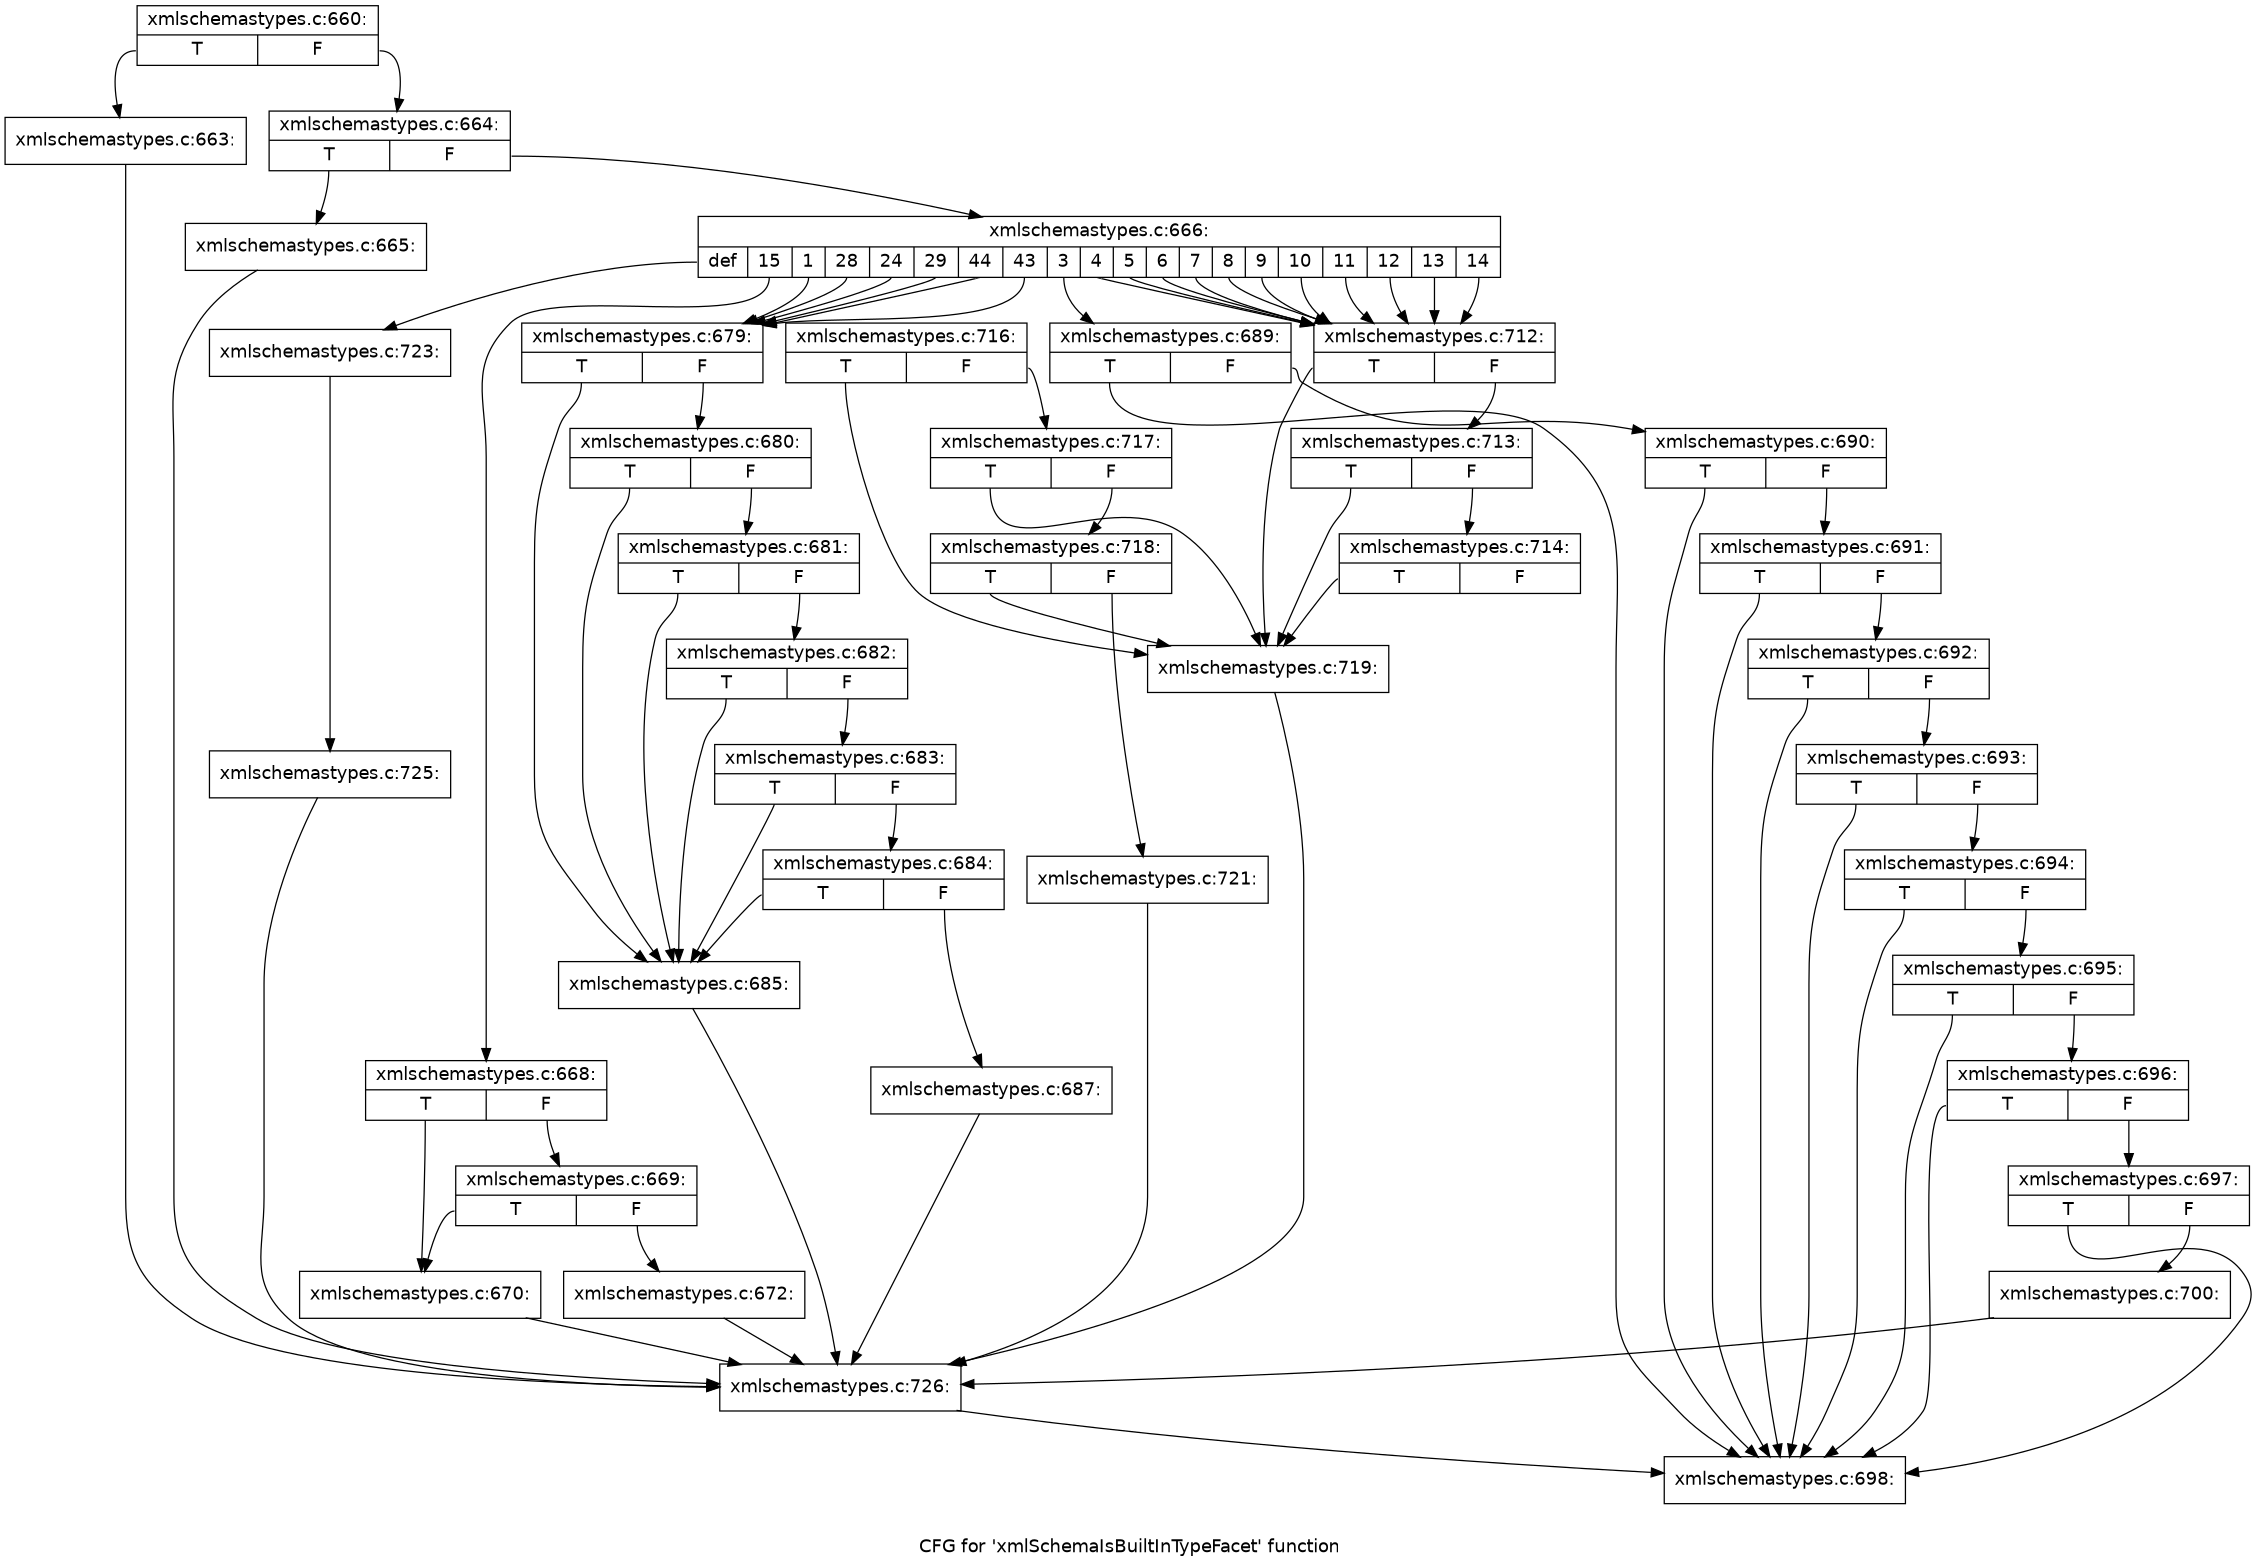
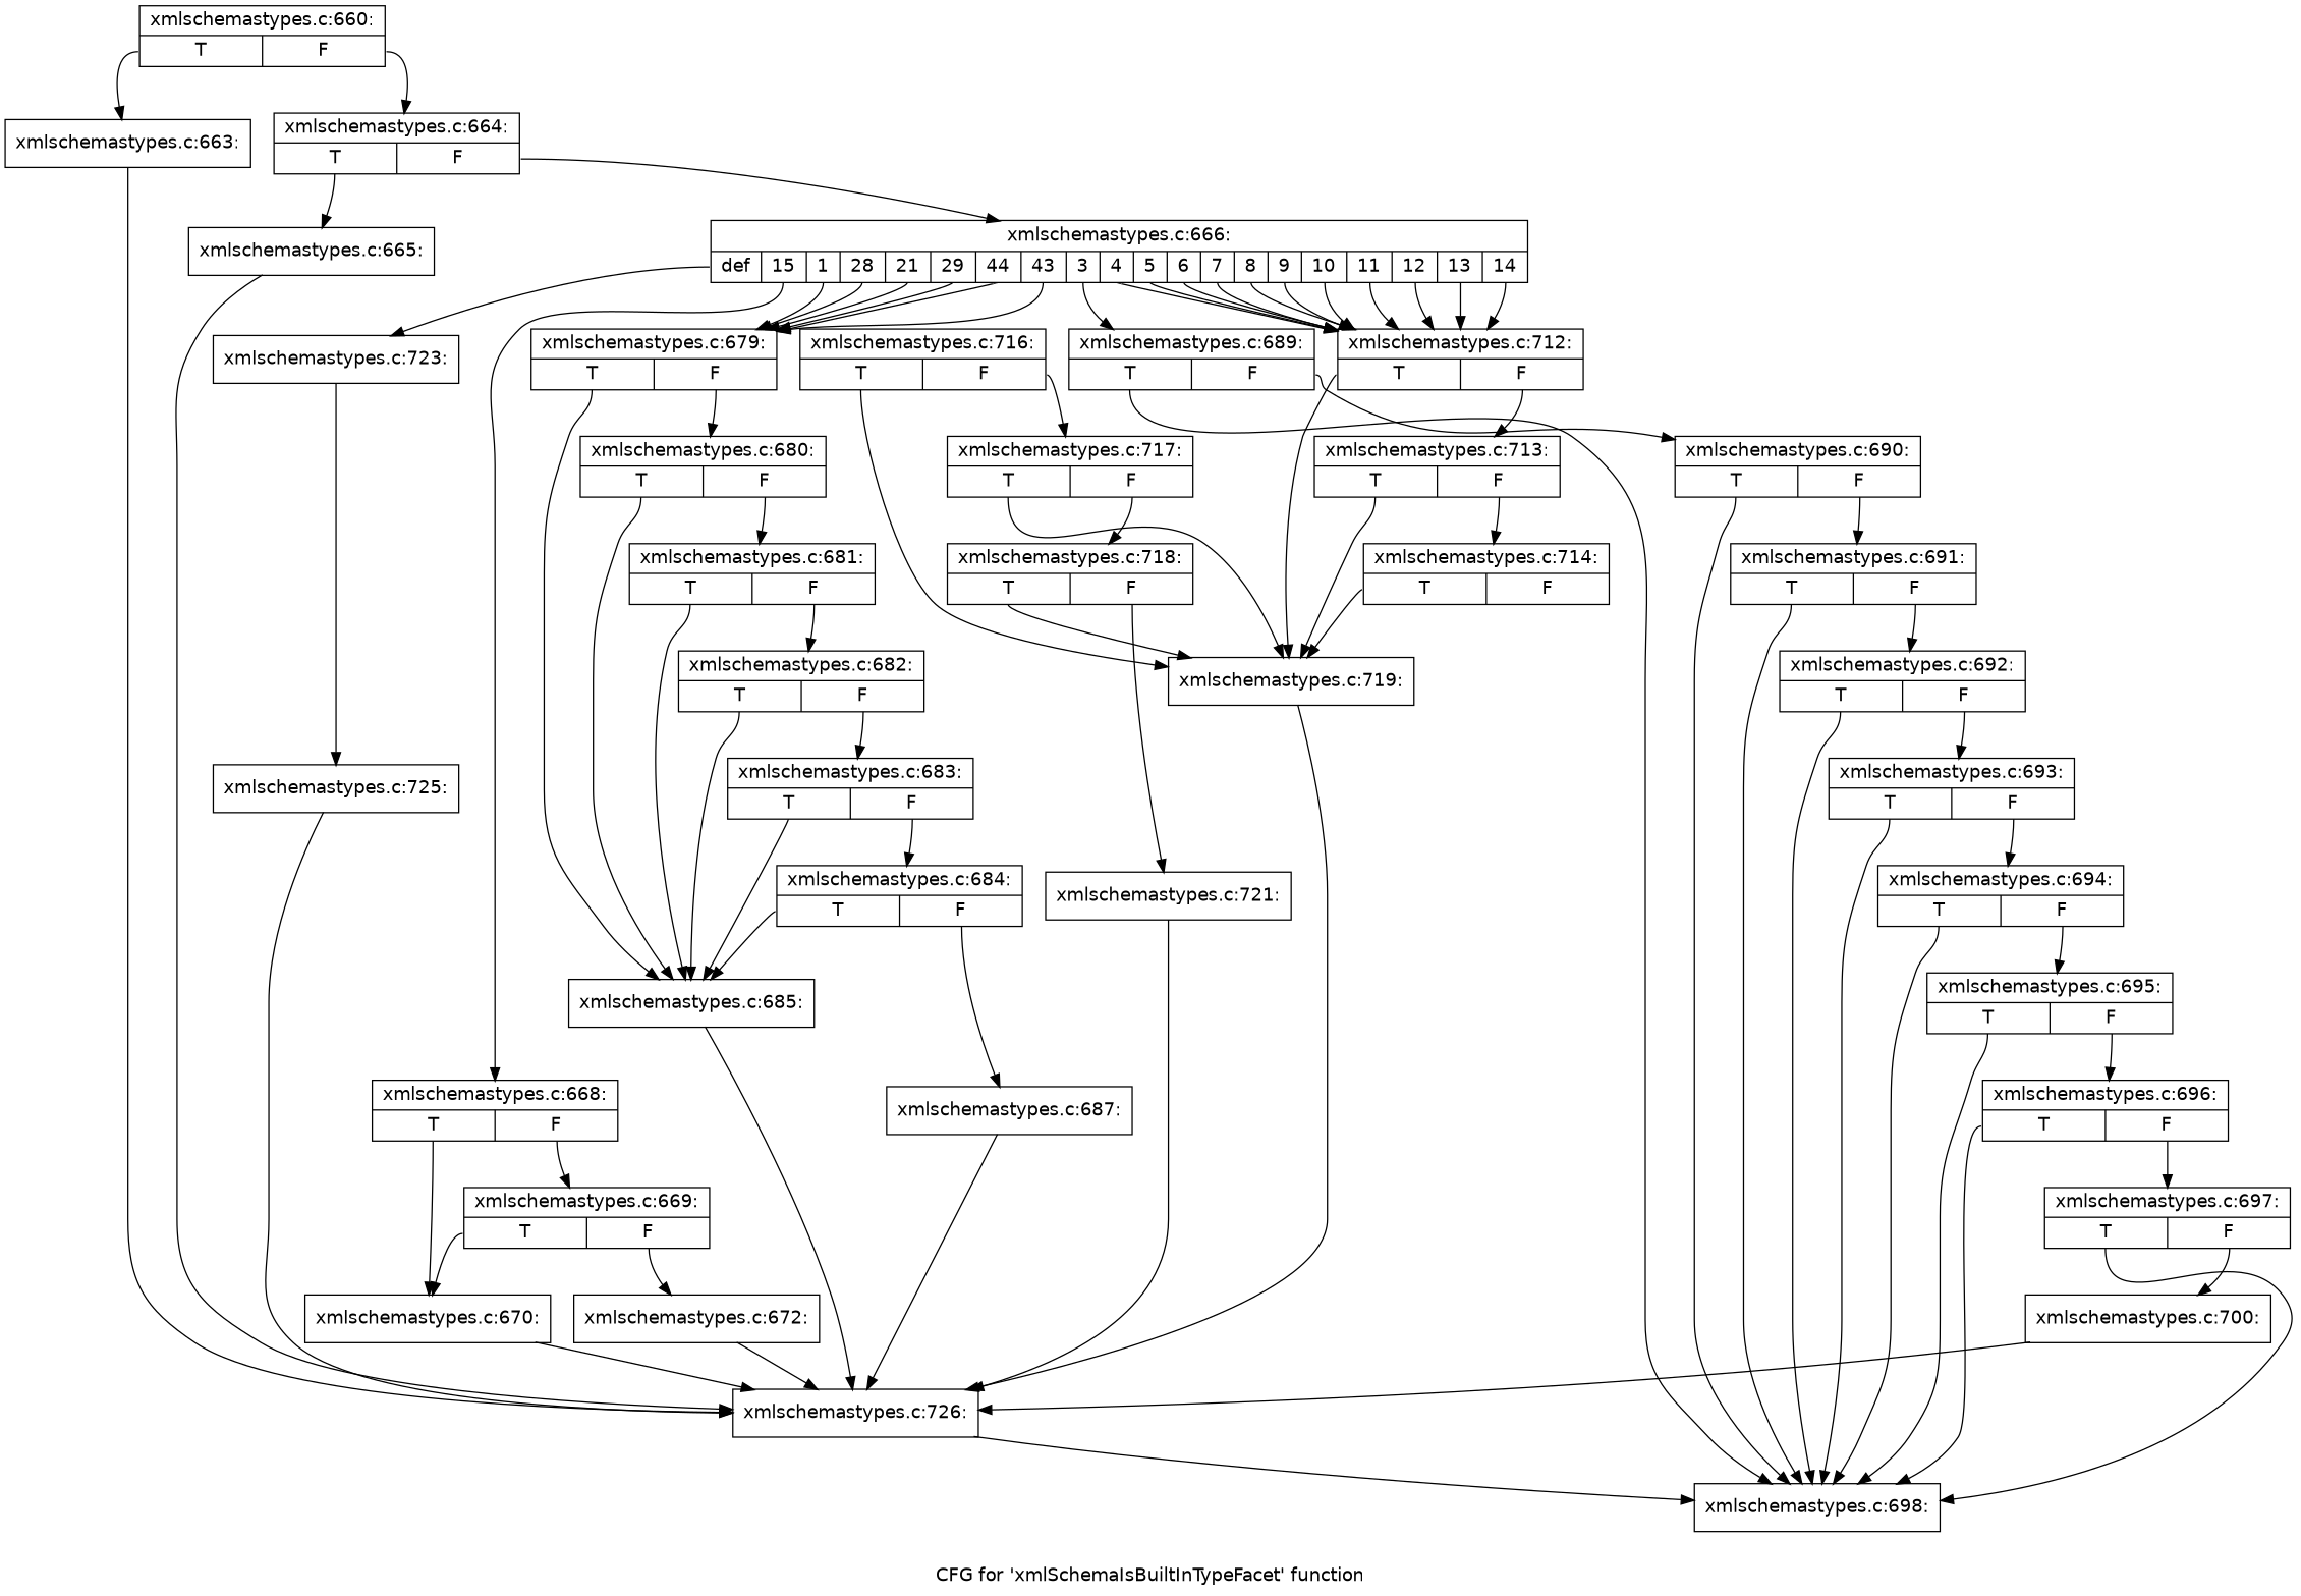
  digraph {
    fontname="DejaVu Sans"
    label="CFG for 'xmlSchemaIsBuiltInTypeFacet' function"
    node [fontname="DejaVu Sans" shape=record]
    edge [fontname="DejaVu Sans" tailport=s0]
    n1 [label="{xmlschemastypes.c:660:|{<s0>T|<s1>F}}"]
    n2 [label="{xmlschemastypes.c:663:}"]
    n3 [label="{xmlschemastypes.c:664:|{<s0>T|<s1>F}}"]
    n4 [label="{xmlschemastypes.c:726:}"]
    n5 [label="{xmlschemastypes.c:665:}"]
-   n6 [label="{xmlschemastypes.c:666:|{<s0>def|<s1>15|<s2>1|<s3>28|<s4>24|<s5>29|<s6>44|<s7>43|<s8>3|<s9>4|<s10>5|<s11>6|<s12>7|<s13>8|<s14>9|<s15>10|<s16>11|<s17>12|<s18>13|<s19>14}}"]
+   n6 [label="{xmlschemastypes.c:666:|{<s0>def|<s1>15|<s2>1|<s3>28|<s4>21|<s5>29|<s6>44|<s7>43|<s8>3|<s9>4|<s10>5|<s11>6|<s12>7|<s13>8|<s14>9|<s15>10|<s16>11|<s17>12|<s18>13|<s19>14}}"]
    n7 [label="{xmlschemastypes.c:698:}"]
    n8 [label="{xmlschemastypes.c:723:}"]
    n9 [label="{xmlschemastypes.c:668:|{<s0>T|<s1>F}}"]
    n10 [label="{xmlschemastypes.c:679:|{<s0>T|<s1>F}}"]
    n11 [label="{xmlschemastypes.c:689:|{<s0>T|<s1>F}}"]
    n12 [label="{xmlschemastypes.c:712:|{<s0>T|<s1>F}}"]
    n13 [label="{xmlschemastypes.c:725:}"]
    n14 [label="{xmlschemastypes.c:670:}"]
    n15 [label="{xmlschemastypes.c:669:|{<s0>T|<s1>F}}"]
    n16 [label="{xmlschemastypes.c:685:}"]
    n17 [label="{xmlschemastypes.c:680:|{<s0>T|<s1>F}}"]
    n18 [label="{xmlschemastypes.c:690:|{<s0>T|<s1>F}}"]
    n19 [label="{xmlschemastypes.c:719:}"]
    n20 [label="{xmlschemastypes.c:713:|{<s0>T|<s1>F}}"]
    n21 [label="{xmlschemastypes.c:672:}"]
    n22 [label="{xmlschemastypes.c:681:|{<s0>T|<s1>F}}"]
    n23 [label="{xmlschemastypes.c:691:|{<s0>T|<s1>F}}"]
    n24 [label="{xmlschemastypes.c:714:|{<s0>T|<s1>F}}"]
    n25 [label="{xmlschemastypes.c:682:|{<s0>T|<s1>F}}"]
    n26 [label="{xmlschemastypes.c:683:|{<s0>T|<s1>F}}"]
    n27 [label="{xmlschemastypes.c:684:|{<s0>T|<s1>F}}"]
    n28 [label="{xmlschemastypes.c:687:}"]
    n29 [label="{xmlschemastypes.c:692:|{<s0>T|<s1>F}}"]
    n30 [label="{xmlschemastypes.c:693:|{<s0>T|<s1>F}}"]
    n31 [label="{xmlschemastypes.c:694:|{<s0>T|<s1>F}}"]
    n32 [label="{xmlschemastypes.c:695:|{<s0>T|<s1>F}}"]
    n33 [label="{xmlschemastypes.c:696:|{<s0>T|<s1>F}}"]
    n34 [label="{xmlschemastypes.c:697:|{<s0>T|<s1>F}}"]
    n35 [label="{xmlschemastypes.c:700:}"]
    n36 [label="{xmlschemastypes.c:716:|{<s0>T|<s1>F}}"]
    n37 [label="{xmlschemastypes.c:717:|{<s0>T|<s1>F}}"]
    n38 [label="{xmlschemastypes.c:718:|{<s0>T|<s1>F}}"]
    n39 [label="{xmlschemastypes.c:721:}"]
    n1 -> n2
    n1 -> n3 [tailport=s1]
    n2 -> n4
    n3 -> n5
    n3 -> n6 [tailport=s1]
    n4 -> n7
    n5 -> n4
    n6 -> n8
    n6 -> n9 [tailport=s1]
    n6 -> n10 [tailport=s2]
    n6 -> n10 [tailport=s3]
    n6 -> n10 [tailport=s4]
    n6 -> n10 [tailport=s5]
    n6 -> n10 [tailport=s6]
    n6 -> n10 [tailport=s7]
    n6 -> n11 [tailport=s8]
    n6 -> n12 [tailport=s9]
    n6 -> n12 [tailport=s10]
    n6 -> n12 [tailport=s11]
    n6 -> n12 [tailport=s12]
    n6 -> n12 [tailport=s13]
    n6 -> n12 [tailport=s14]
    n6 -> n12 [tailport=s15]
    n6 -> n12 [tailport=s16]
    n6 -> n12 [tailport=s17]
    n6 -> n12 [tailport=s18]
    n6 -> n12 [tailport=s19]
    n8 -> n13
    n9 -> n14
    n9 -> n15 [tailport=s1]
    n10 -> n16
    n10 -> n17 [tailport=s1]
    n11 -> n7
    n11 -> n18 [tailport=s1]
    n12 -> n19
    n12 -> n20 [tailport=s1]
    n13 -> n4
    n14 -> n4
    n15 -> n14
    n15 -> n21 [tailport=s1]
    n16 -> n4
    n17 -> n16
    n17 -> n22 [tailport=s1]
    n18 -> n7
    n18 -> n23 [tailport=s1]
    n19 -> n4
    n20 -> n19
    n20 -> n24 [tailport=s1]
    n21 -> n4
    n22 -> n16
    n22 -> n25 [tailport=s1]
    n23 -> n7
    n23 -> n29 [tailport=s1]
    n24 -> n19
    n25 -> n16
    n25 -> n26 [tailport=s1]
    n26 -> n16
    n26 -> n27 [tailport=s1]
    n27 -> n16
    n27 -> n28 [tailport=s1]
    n28 -> n4
    n29 -> n7
    n29 -> n30 [tailport=s1]
    n30 -> n7
    n30 -> n31 [tailport=s1]
    n31 -> n7
    n31 -> n32 [tailport=s1]
    n32 -> n7
    n32 -> n33 [tailport=s1]
    n33 -> n7
    n33 -> n34 [tailport=s1]
    n34 -> n7
    n34 -> n35 [tailport=s1]
    n35 -> n4
    n36 -> n19
    n36 -> n37 [tailport=s1]
    n37 -> n19
    n37 -> n38 [tailport=s1]
    n38 -> n19
    n38 -> n39 [tailport=s1]
    n39 -> n4
  }
